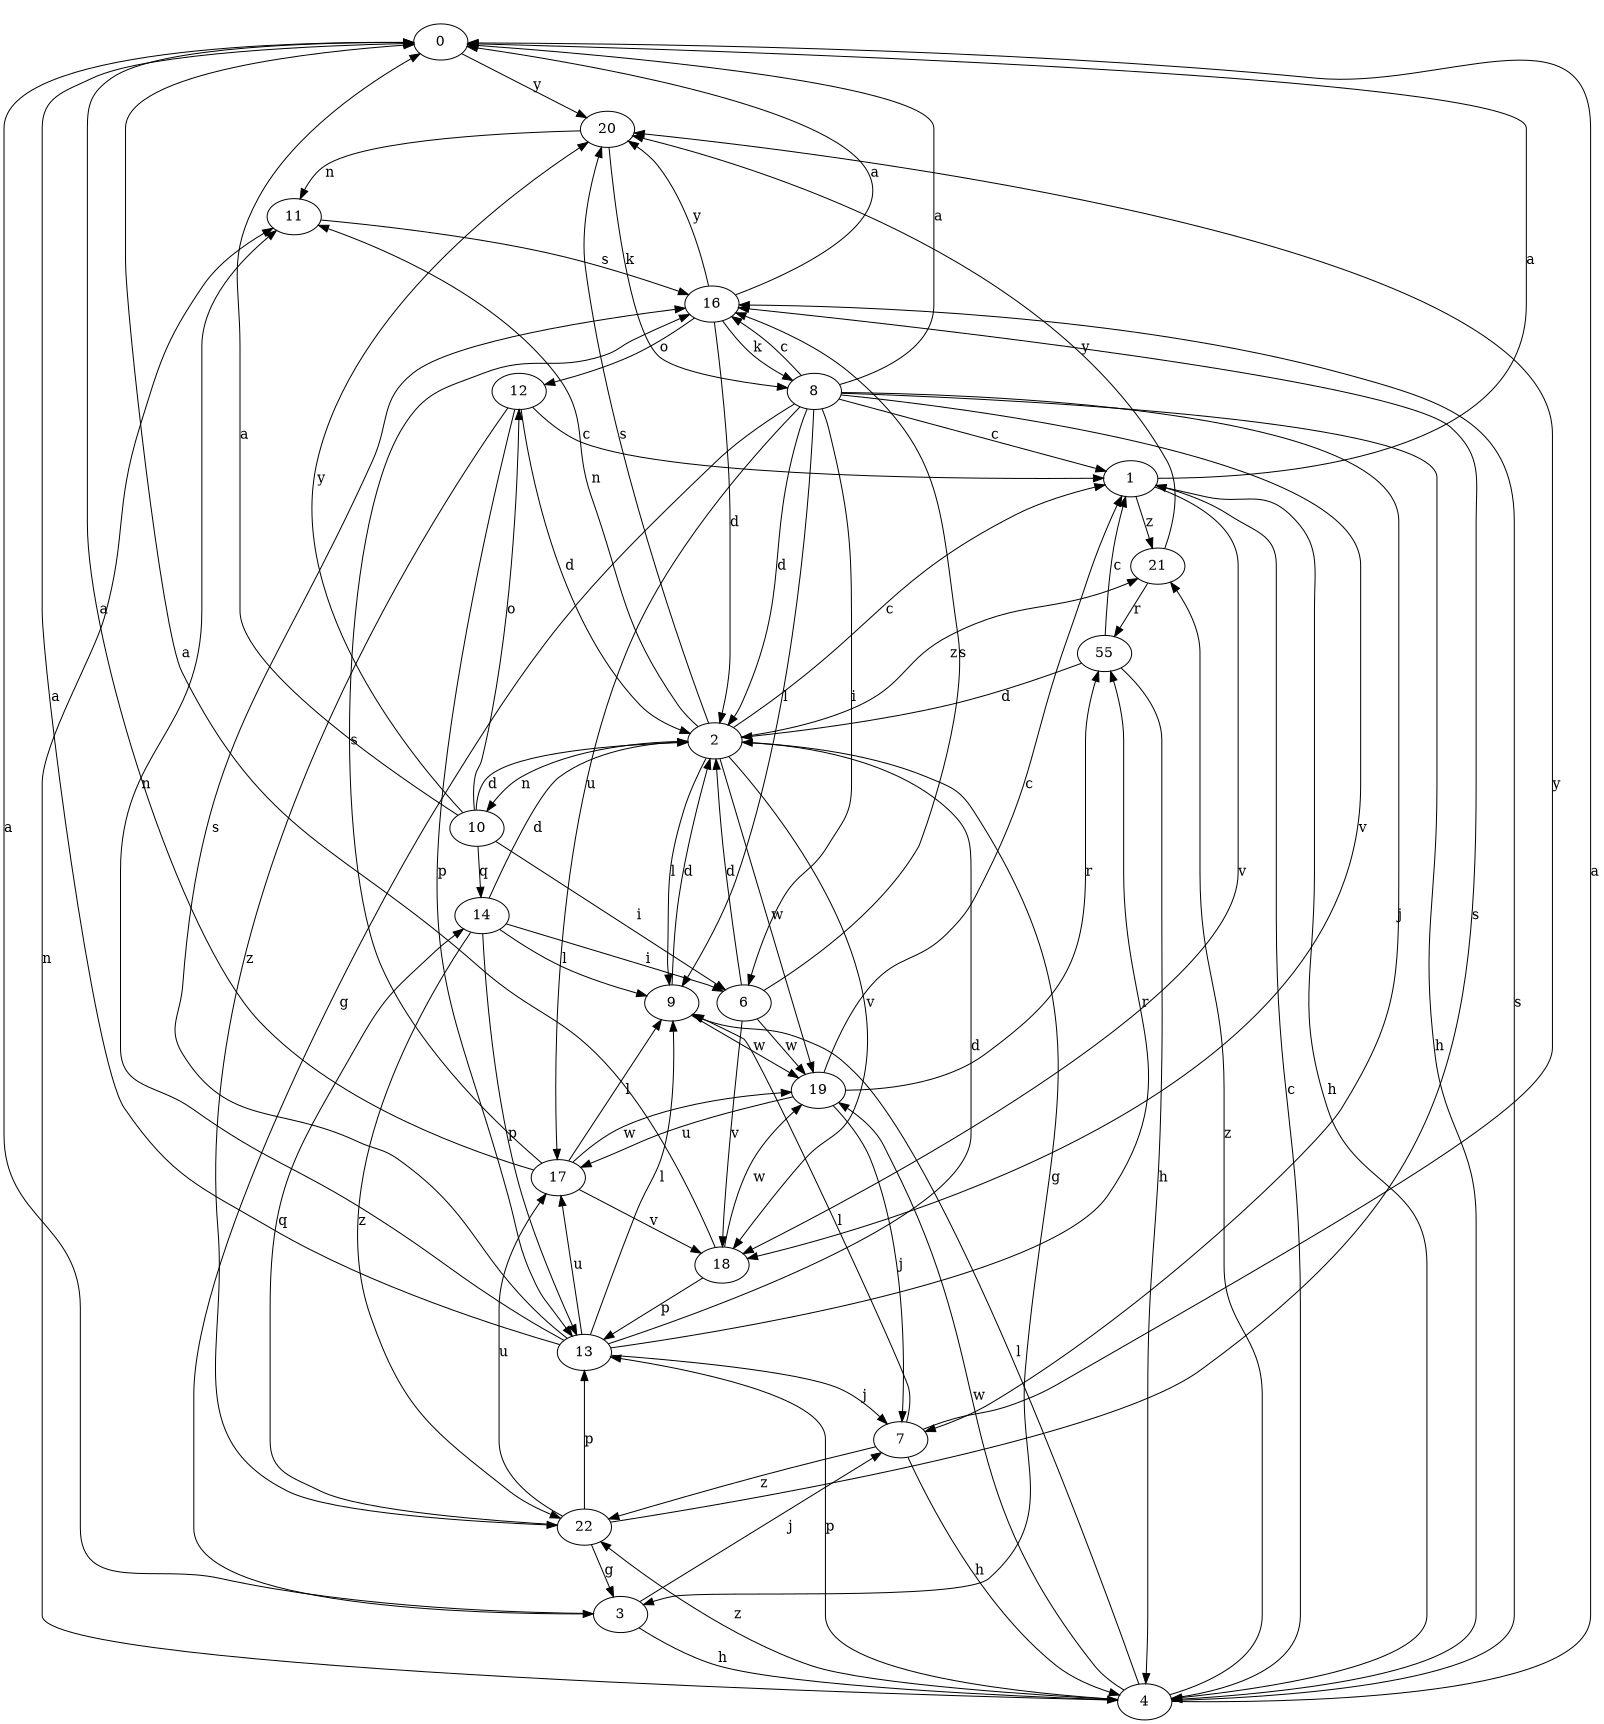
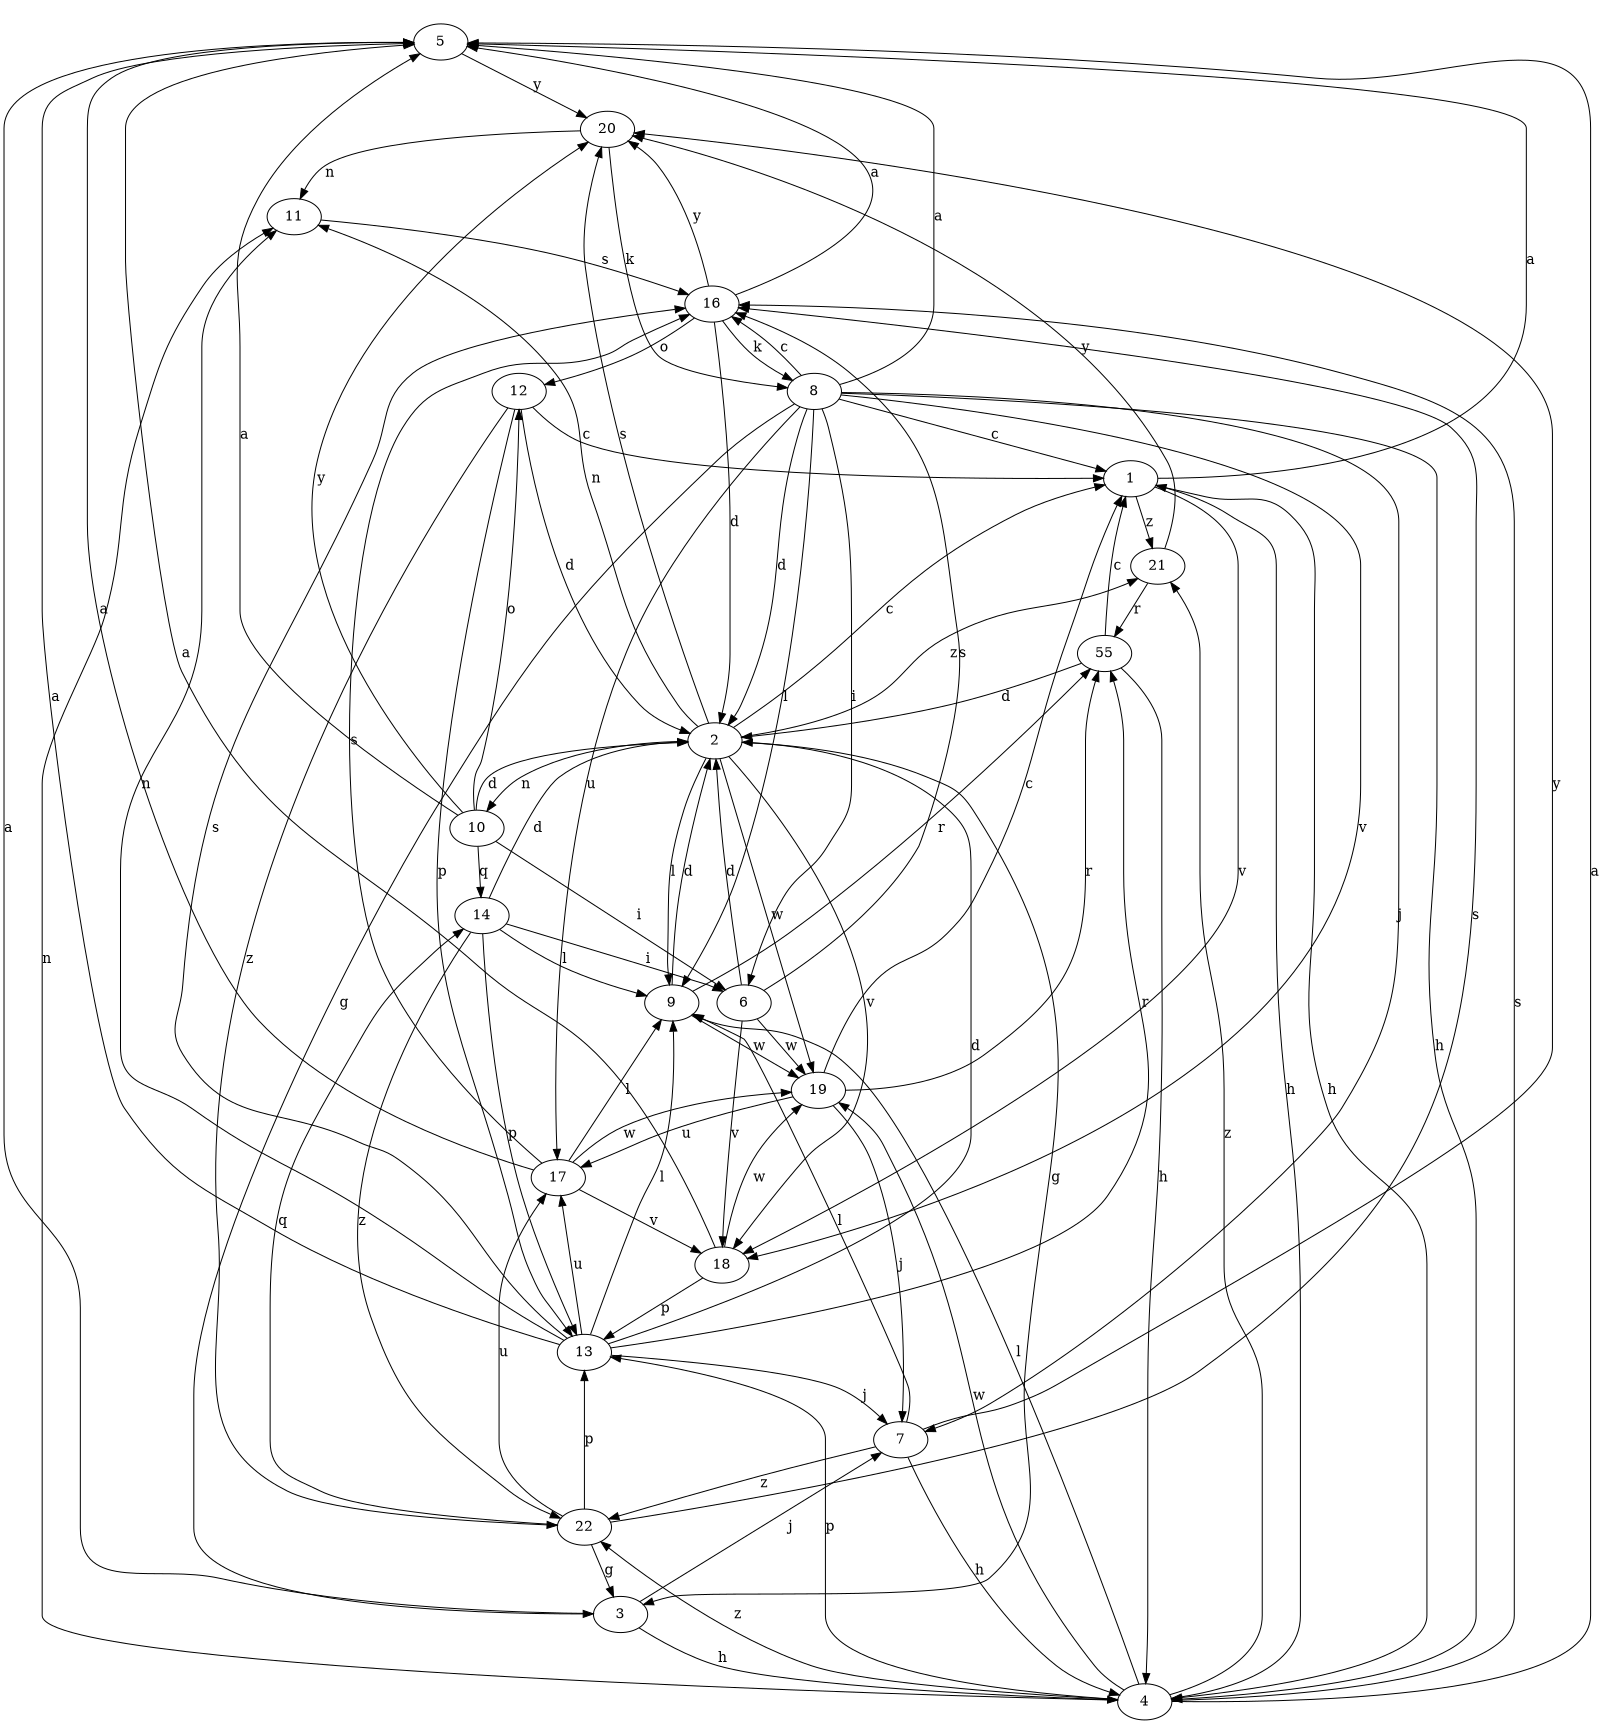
  strict digraph {
-   0
+   0 [label=5]
    20
    11
    8
    1
    4
    18
    21
    9
    16
    19
    13
    22
    n14 [label=55]
    2
    3
    10
    7
    6
    12
    14
    17
    0 -> 20 [label=y]
    20 -> 11 [label=n]
    20 -> 8 [label=k]
    11 -> 16 [label=s]
    8 -> 0 [label=a]
    8 -> 1 [label=c]
    8 -> 4 [label=h]
    8 -> 18 [label=v]
    8 -> 9 [label=l]
    8 -> 16 [label=c]
    8 -> 2 [label=d]
    8 -> 3 [label=g]
    8 -> 7 [label=j]
    8 -> 6 [label=i]
    8 -> 17 [label=u]
    1 -> 0 [label=a]
    1 -> 4 [label=h]
    1 -> 18 [label=v]
    1 -> 21 [label=z]
    4 -> 0 [label=a]
    4 -> 11 [label=n]
-   4 -> 1 [label=c]
+   4 -> 1 [label=h]
    4 -> 21 [label=z]
    4 -> 9 [label=l]
    4 -> 16 [label=s]
    4 -> 19 [label=w]
    4 -> 13 [label=p]
    4 -> 22 [label=z]
    18 -> 0 [label=a]
    18 -> 19 [label=w]
    18 -> 13 [label=p]
    21 -> 20 [label=y]
    21 -> n14 [label=r]
    9 -> 19 [label=w]
+   9 -> n14 [label=r]
    9 -> 2 [label=d]
    16 -> 0 [label=a]
    16 -> 20 [label=y]
    16 -> 8 [label=k]
    16 -> 2 [label=d]
    16 -> 12 [label=o]
    19 -> 1 [label=c]
    19 -> n14 [label=r]
    19 -> 7 [label=j]
    19 -> 17 [label=u]
    13 -> 0 [label=a]
    13 -> 11 [label=n]
    13 -> 9 [label=l]
    13 -> 16 [label=s]
    13 -> n14 [label=r]
    13 -> 2 [label=d]
    13 -> 7 [label=j]
    13 -> 17 [label=u]
    22 -> 16 [label=s]
    22 -> 13 [label=p]
    22 -> 3 [label=g]
    22 -> 14 [label=q]
    22 -> 17 [label=u]
    n14 -> 1 [label=c]
    n14 -> 4 [label=h]
    n14 -> 2 [label=d]
    2 -> 20 [label=s]
    2 -> 11 [label=n]
    2 -> 1 [label=c]
    2 -> 18 [label=v]
    2 -> 21 [label=z]
    2 -> 9 [label=l]
    2 -> 19 [label=w]
    2 -> 3 [label=g]
    2 -> 10 [label=n]
    3 -> 0 [label=a]
    3 -> 4 [label=h]
    3 -> 7 [label=j]
    10 -> 0 [label=a]
    10 -> 20 [label=y]
    10 -> 2 [label=d]
    10 -> 6 [label=i]
    10 -> 12 [label=o]
    10 -> 14 [label=q]
    7 -> 20 [label=y]
    7 -> 4 [label=h]
    7 -> 9 [label=l]
    7 -> 22 [label=z]
    6 -> 18 [label=v]
    6 -> 16 [label=s]
    6 -> 19 [label=w]
    6 -> 2 [label=d]
    12 -> 1 [label=c]
    12 -> 13 [label=p]
    12 -> 22 [label=z]
    12 -> 2 [label=d]
    14 -> 9 [label=l]
    14 -> 13 [label=p]
    14 -> 22 [label=z]
    14 -> 2 [label=d]
    14 -> 6 [label=i]
    17 -> 0 [label=a]
    17 -> 18 [label=v]
    17 -> 9 [label=l]
    17 -> 16 [label=s]
    17 -> 19 [label=w]
  }
